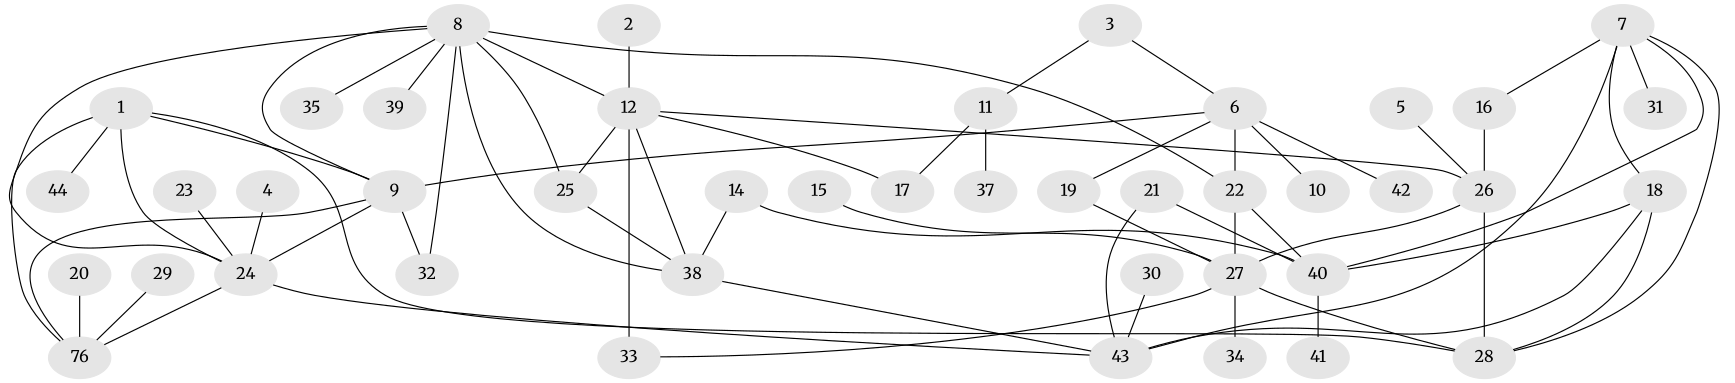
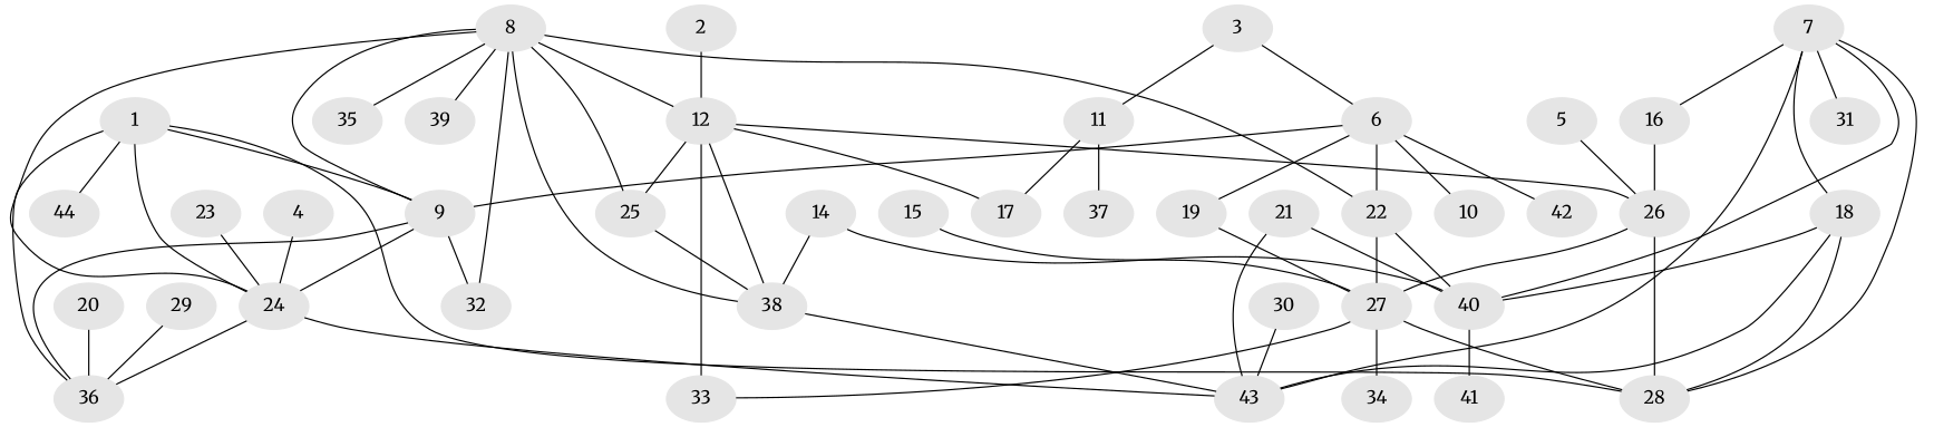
  graph {
    fontname=Merriweather
    node [color=gray90 fontname=Merriweather style=filled]
    edge [fontname=Merriweather weight=1.0]
    1
    9
    24
    28
-   36 [label=76]
+   36
    44
    32
    43
    2
    12
    26
    25
    38
    17
    33
    3
    6
    11
    10
    19
    22
    42
    37
    4
    5
    27
    40
    7
    16
    18
    31
    41
    8
    35
    39
    34
    14
    15
    20
    21
    23
    29
    30
    1 -- 9
    1 -- 24
    1 -- 28
    1 -- 36
    1 -- 44
    9 -- 24
    9 -- 36
    9 -- 32
    24 -- 36
    24 -- 43
    2 -- 12
    12 -- 26
    12 -- 25
    12 -- 38
    12 -- 17
    12 -- 33 [weight=2.0]
    26 -- 28 [weight=2.0]
    26 -- 27
    25 -- 38
    38 -- 43
    3 -- 6
    3 -- 11
    6 -- 9
    6 -- 10
    6 -- 19
    6 -- 22 [weight=4.0]
    6 -- 42
    11 -- 17
    11 -- 37
    19 -- 27
    22 -- 27
    22 -- 40
    4 -- 24
    5 -- 26
    27 -- 28 [weight=2.0]
    27 -- 33
    27 -- 34
    40 -- 41
    7 -- 28
    7 -- 43
    7 -- 40
    7 -- 16
    7 -- 18
    7 -- 31
    16 -- 26
    18 -- 28
    18 -- 43
    18 -- 40
    8 -- 9
    8 -- 24
    8 -- 32
    8 -- 12
    8 -- 25
    8 -- 38
    8 -- 22
    8 -- 35
    8 -- 39
    14 -- 38
    14 -- 40
    15 -- 27
    20 -- 36
    21 -- 43
    21 -- 40
    23 -- 24
    29 -- 36
    30 -- 43
  }
